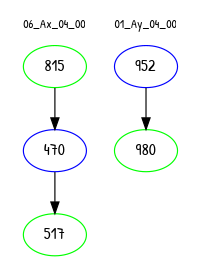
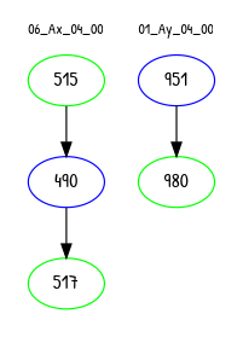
  digraph {
    fontname="Patrick Hand"
    node [color=green fontname="Patrick Hand"]
    edge [color=black fontname="Patrick Hand"]
-   n1 [label=815]
-   n2 [color=blue label=470]
+   n1 [label=515]
+   n2 [color=blue label=490]
    n3 [label=517]
-   n4 [color=blue label=952]
+   n4 [color=blue label=951]
    n5 [label=980]
    subgraph cluster_1 {
      color=white
      fontsize=10
      label="06_Ax_04_00"
      n1
      n2
      n3
    }
    subgraph cluster_2 {
      color=white
      fontsize=10
      label="01_Ay_04_00"
      n4
      n5
    }
    n1 -> n2
    n2 -> n3
    n4 -> n5
  }
